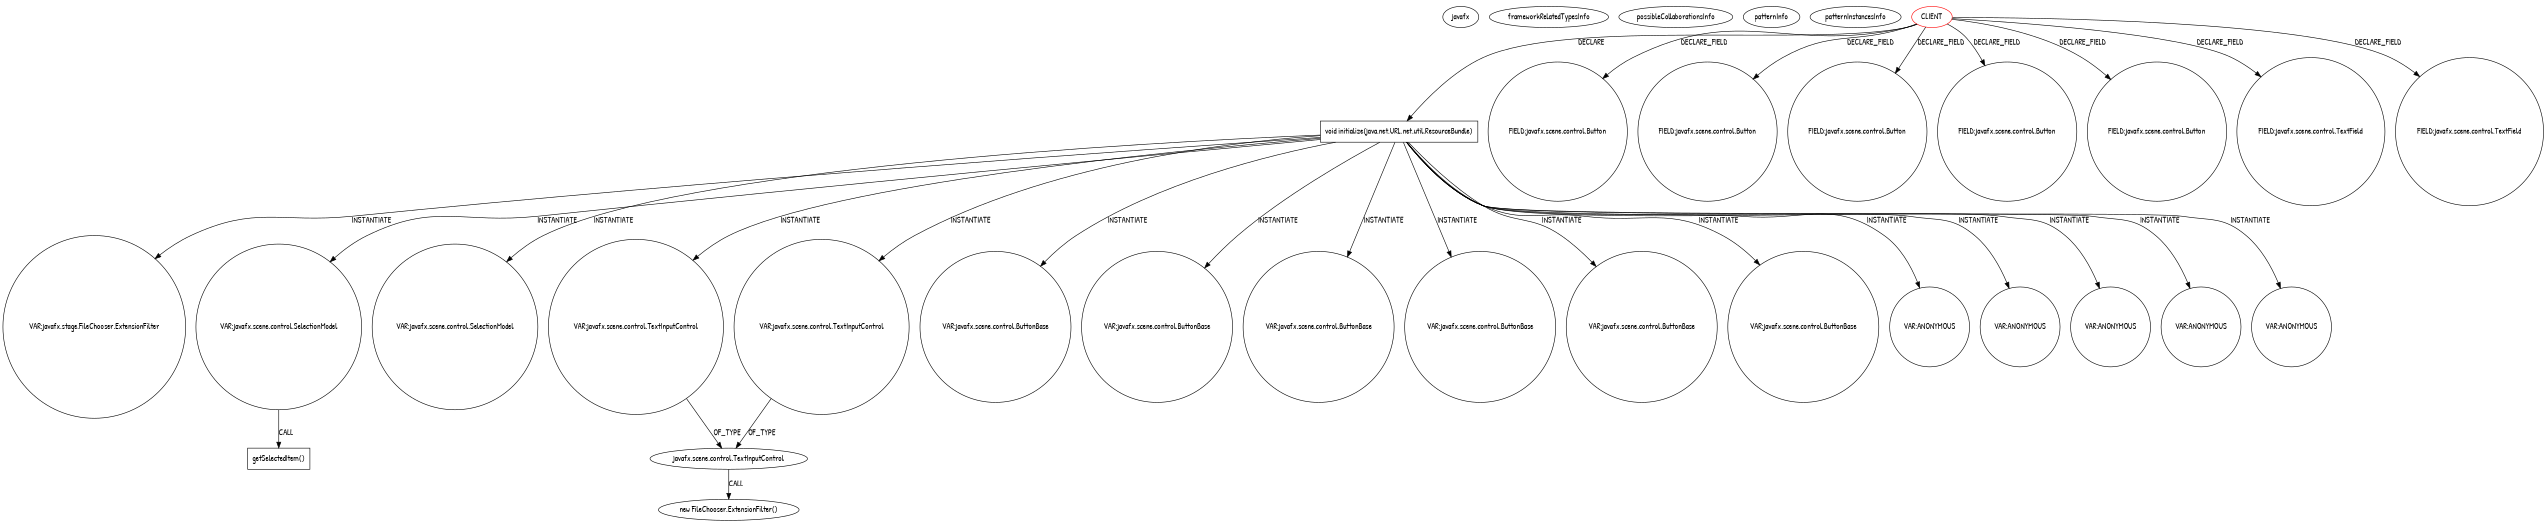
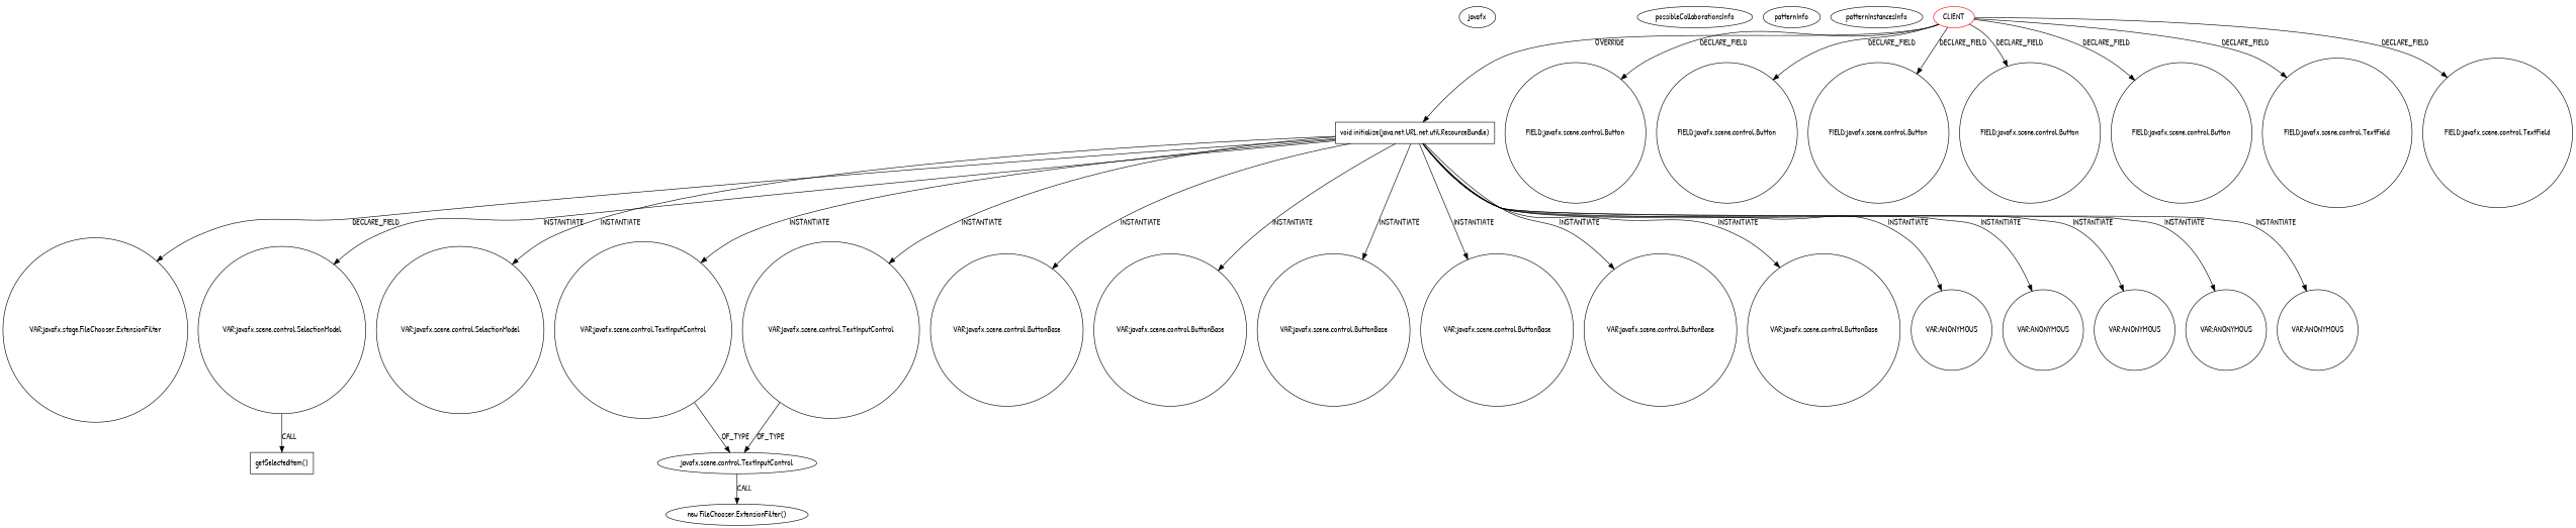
  digraph {
    fontname="Patrick Hand"
    node [fontname="Patrick Hand" isFrameworkType=false vertexType=VARIABLE_EXPRESION shape=circle]
    edge [fontname="Patrick Hand"]
    n1 [category=pattern graphId=1570 isAnonymous=false label=javafx possibleRelation=false isFrameworkType="" vertexType="" shape=""]
-   frameworkRelatedTypesInfo [isFrameworkType="" vertexType="" shape=""]
    possibleCollaborationsInfo [isFrameworkType="" vertexType="" shape=""]
    patternInfo [frequency=2.0 patternRootClient=0 isFrameworkType="" vertexType="" shape=""]
    patternInstancesInfo [0="novosga-painel-fx~/novosga-painel-fx/painel-fx-master/src/org/novosga/painel/client/ui/Controller.java~Controller~3787" 1="crosswords-testEnvironment~/crosswords-testEnvironment/testEnvironment-master/src/GUI/MainController.java~MainController~2315" isFrameworkType="" vertexType="" shape=""]
    n6 [label="new FileChooser.ExtensionFilter()" vertexType=CONSTRUCTOR_CALL shape=""]
    n7 [label="VAR:javafx.stage.FileChooser.ExtensionFilter"]
    n8 [label="void initialize(java.net.URL,net.util.ResourceBundle)" shape=box vertexType=OVERRIDING_METHOD_DECLARATION]
    n9 [label="VAR:javafx.scene.control.SelectionModel"]
    n10 [label="VAR:javafx.scene.control.SelectionModel"]
    n11 [label="VAR:javafx.scene.control.TextInputControl"]
    n12 [label="VAR:javafx.scene.control.TextInputControl"]
    n13 [label="VAR:javafx.scene.control.ButtonBase"]
    n14 [label="VAR:javafx.scene.control.ButtonBase"]
    n15 [label="VAR:javafx.scene.control.ButtonBase"]
    n16 [label="VAR:javafx.scene.control.ButtonBase"]
    n17 [label="VAR:javafx.scene.control.ButtonBase"]
    n18 [label="VAR:javafx.scene.control.ButtonBase"]
    n19 [label="VAR:ANONYMOUS"]
    n20 [label="VAR:ANONYMOUS"]
    n21 [label="VAR:ANONYMOUS"]
    n22 [label="VAR:ANONYMOUS"]
    n23 [label="VAR:ANONYMOUS"]
    n24 [label="getSelectedItem()" shape=box vertexType=INSIDE_CALL]
    n25 [label="javafx.scene.control.TextInputControl" vertexType=FRAMEWORK_CLASS_TYPE shape=""]
    n26 [color=red label=CLIENT vertexType=ROOT_CLIENT_CLASS_DECLARATION shape=""]
    n27 [label="FIELD:javafx.scene.control.Button" vertexType=FIELD_DECLARATION]
    n28 [label="FIELD:javafx.scene.control.Button" vertexType=FIELD_DECLARATION]
    n29 [label="FIELD:javafx.scene.control.Button" vertexType=FIELD_DECLARATION]
    n30 [label="FIELD:javafx.scene.control.Button" vertexType=FIELD_DECLARATION]
    n31 [label="FIELD:javafx.scene.control.Button" vertexType=FIELD_DECLARATION]
    n32 [label="FIELD:javafx.scene.control.TextField" vertexType=FIELD_DECLARATION]
    n33 [label="FIELD:javafx.scene.control.TextField" vertexType=FIELD_DECLARATION]
-   n8 -> n7 [label=INSTANTIATE]
+   n8 -> n7 [label=DECLARE_FIELD]
    n8 -> n9 [label=INSTANTIATE]
    n8 -> n10 [label=INSTANTIATE]
    n8 -> n11 [label=INSTANTIATE]
    n8 -> n12 [label=INSTANTIATE]
    n8 -> n13 [label=INSTANTIATE]
    n8 -> n14 [label=INSTANTIATE]
    n8 -> n15 [label=INSTANTIATE]
    n8 -> n16 [label=INSTANTIATE]
    n8 -> n17 [label=INSTANTIATE]
    n8 -> n18 [label=INSTANTIATE]
    n8 -> n19 [label=INSTANTIATE]
    n8 -> n20 [label=INSTANTIATE]
    n8 -> n21 [label=INSTANTIATE]
    n8 -> n22 [label=INSTANTIATE]
    n8 -> n23 [label=INSTANTIATE]
    n9 -> n24 [label=CALL]
    n11 -> n25 [label=OF_TYPE]
    n12 -> n25 [label=OF_TYPE]
    n25 -> n6 [label=CALL]
-   n26 -> n8 [label=DECLARE]
+   n26 -> n8 [label=OVERRIDE]
    n26 -> n27 [label=DECLARE_FIELD]
    n26 -> n28 [label=DECLARE_FIELD]
    n26 -> n29 [label=DECLARE_FIELD]
    n26 -> n30 [label=DECLARE_FIELD]
    n26 -> n31 [label=DECLARE_FIELD]
    n26 -> n32 [label=DECLARE_FIELD]
    n26 -> n33 [label=DECLARE_FIELD]
  }
